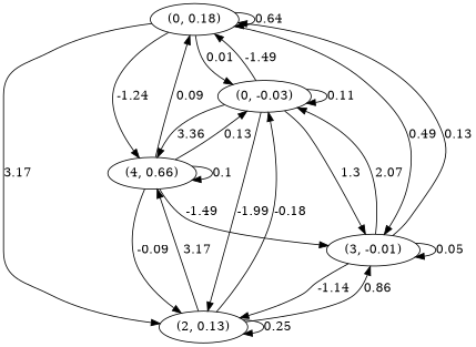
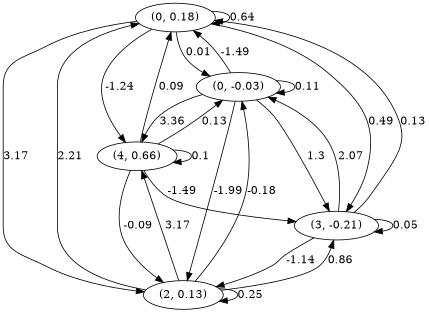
  digraph {
    n1 [label="(0, 0.18)"]
    n2 [label="(0, -0.03)"]
    n3 [label="(2, 0.13)"]
-   n4 [label="(3, -0.01)"]
+   n4 [label="(3, -0.21)"]
    n5 [label="(4, 0.66)"]
    n1 -> n1 [label=0.64]
    n1 -> n2 [label=0.01]
    n1 -> n3 [label=3.17]
    n1 -> n4 [label=0.49]
    n1 -> n5 [label=-1.24]
    n2 -> n1 [label=-1.49]
    n2 -> n2 [label=0.11]
    n2 -> n3 [label=-1.99]
    n2 -> n4 [label=1.3]
    n2 -> n5 [label=3.36]
+   n3 -> n1 [label=2.21]
    n3 -> n2 [label=-0.18]
    n3 -> n3 [label=0.25]
    n3 -> n4 [label=0.86]
    n3 -> n5 [label=3.17]
    n4 -> n1 [label=0.13]
    n4 -> n2 [label=2.07]
    n4 -> n3 [label=-1.14]
    n4 -> n4 [label=0.05]
    n5 -> n1 [label=0.09]
    n5 -> n2 [label=0.13]
    n5 -> n3 [label=-0.09]
    n5 -> n4 [label=-1.49]
    n5 -> n5 [label=0.1]
  }
